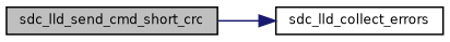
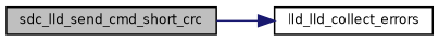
  digraph {
    rankdir=LR
    node [color=black fontname=Helvetica fontsize=8 shape=record]
    n1 [fillcolor=grey75 fontcolor=black height=0.2 label=sdc_lld_send_cmd_short_crc style=filled width=0.4]
-   n2 [height=0.2 label=sdc_lld_collect_errors width=0.4]
+   n2 [height=0.2 label=lld_lld_collect_errors width=0.4]
    n1 -> n2 [color=midnightblue fontname=Helvetica fontsize=8 labelfontname=Helvetica labelfontsize=8 style=solid]
  }
